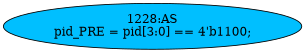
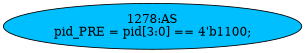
  strict digraph {
    rankdir=LR
-   n1 [ast="<pyverilog.vparser.ast.Assign object at 0x7f0647e4afd0>" def_var="['pid_PRE']" fillcolor=deepskyblue label="1228:AS\npid_PRE = pid[3:0] == 4'b1100;" statements="[]" style=filled typ=Assign use_var="['pid']"]
+   n1 [ast="<pyverilog.vparser.ast.Assign object at 0x7f0647e4afd0>" def_var="['pid_PRE']" fillcolor=deepskyblue label="1278:AS\npid_PRE = pid[3:0] == 4'b1100;" statements="[]" style=filled typ=Assign use_var="['pid']"]
  }
